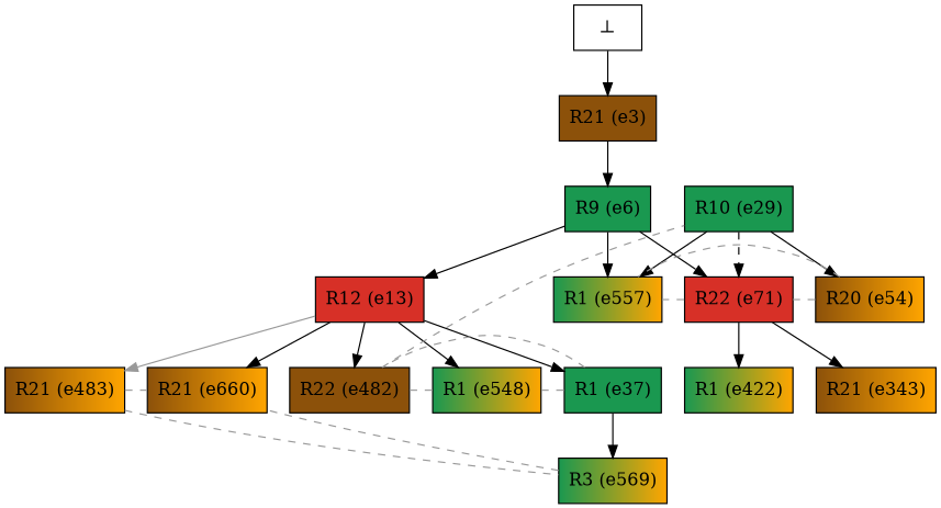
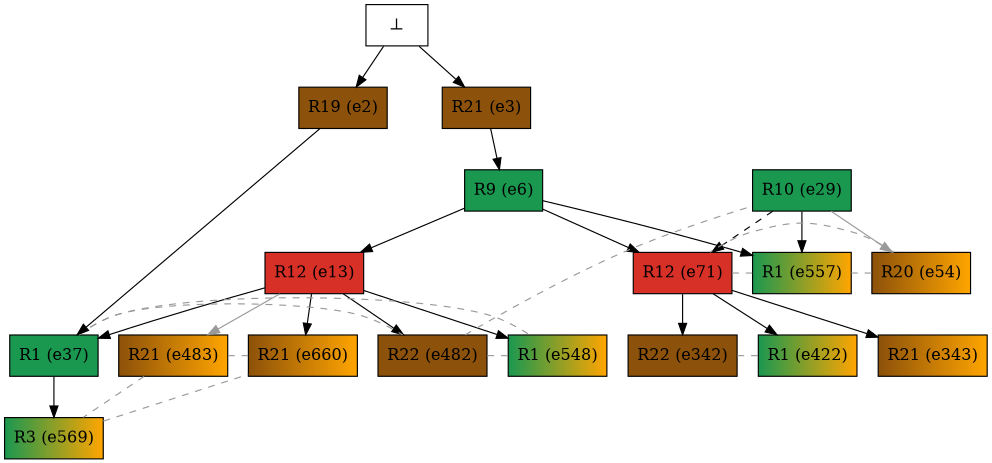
  digraph {
    node [color=black fillcolor="#8c510a:#8c510a" shape=box style=filled]
    n1 [label="R21 (e3)"]
    n2 [fillcolor="#1a9850:#1a9850" label="R9 (e6)"]
    n3 [fillcolor="#d73027:#d73027" label="R12 (e13)"]
-   n4 [fillcolor="#d73027:#d73027" label="R22 (e71)"]
+   n4 [fillcolor="#d73027:#d73027" label="R12 (e71)"]
    n5 [fillcolor="#1a9850:orange" label="R1 (e557)"]
    n6 [fillcolor="#1a9850:#1a9850" label="R1 (e37)"]
    n7 [label="R22 (e482)"]
    n8 [fillcolor="#8c510a:orange" label="R21 (e483)"]
    n9 [fillcolor="#1a9850:orange" label="R1 (e548)"]
    n10 [fillcolor="#8c510a:orange" label="R21 (e660)"]
+   n11 [label="R22 (e342)"]
    n12 [fillcolor="#8c510a:orange" label="R21 (e343)"]
    n13 [fillcolor="#1a9850:orange" label="R1 (e422)"]
    n14 [fillcolor="#1a9850:orange" label="R3 (e569)"]
    n15 [fillcolor="#1a9850:#1a9850" label="R10 (e29)"]
    n16 [fillcolor="#8c510a:orange" label="R20 (e54)"]
+   n17 [label="R19 (e2)"]
    n18 [fillcolor=white label="⊥" color=""]
    n1 -> n2
    n2 -> n3
    n2 -> n4
    n2 -> n5
    n3 -> n6
    n3 -> n7
    n3 -> n8 [color=gray60]
    n3 -> n9
    n3 -> n10
    n4 -> n5 [arrowhead=none color=gray60 constraint=false style=dashed]
+   n4 -> n11
    n4 -> n12
    n4 -> n13
    n6 -> n7 [arrowhead=none color=gray60 constraint=false style=dashed]
    n6 -> n9 [arrowhead=none color=gray60 constraint=false style=dashed]
    n6 -> n14
    n7 -> n9 [arrowhead=none color=gray60 constraint=false style=dashed]
    n7 -> n15 [arrowhead=none color=gray60 constraint=false style=dashed]
    n8 -> n10 [arrowhead=none color=gray60 constraint=false style=dashed]
    n8 -> n14 [arrowhead=none color=gray60 constraint=false style=dashed]
+   n11 -> n13 [arrowhead=none color=gray60 constraint=false style=dashed]
    n14 -> n10 [arrowhead=none color=gray60 constraint=false style=dashed]
    n15 -> n4 [style=dashed]
    n15 -> n5
-   n15 -> n16
+   n15 -> n16 [color=gray60]
    n16 -> n4 [arrowhead=none color=gray60 constraint=false style=dashed]
    n16 -> n5 [arrowhead=none color=gray60 constraint=false style=dashed]
+   n17 -> n6
    n18 -> n1
+   n18 -> n17
  }
